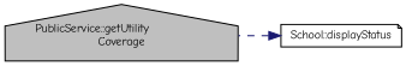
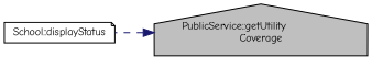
  digraph {
    rankdir=RL
    fontname="Comic Neue"
    node [color=black fontname="Comic Neue" fontsize=10 style=filled]
    n1 [fillcolor=grey75 fontcolor=black height=0.2 label="PublicService::getUtility\lCoverage" shape=house width=0.4]
    n2 [fillcolor=white height=0.2 label="School::displayStatus" shape=note width=0.4]
-   n2 -> n1 [color=midnightblue dir=back fontname="Comic Neue" fontsize=10 labelfontname=Helvetica labelfontsize=10 style=dashed]
+   n1 -> n2 [color=midnightblue dir=back fontname="Comic Neue" fontsize=10 labelfontname=Helvetica labelfontsize=10 style=dashed]
  }
